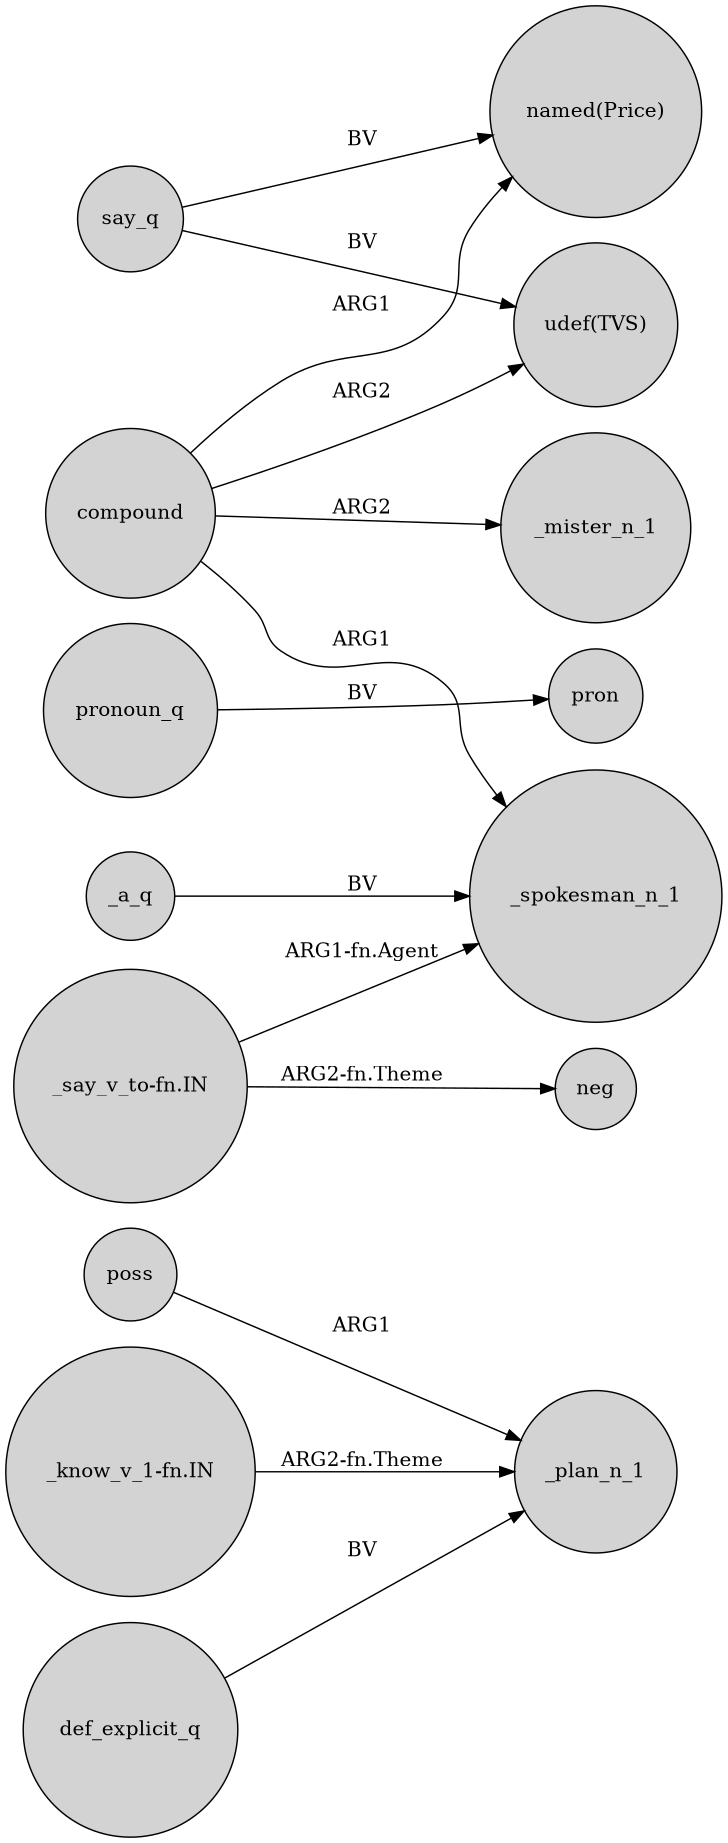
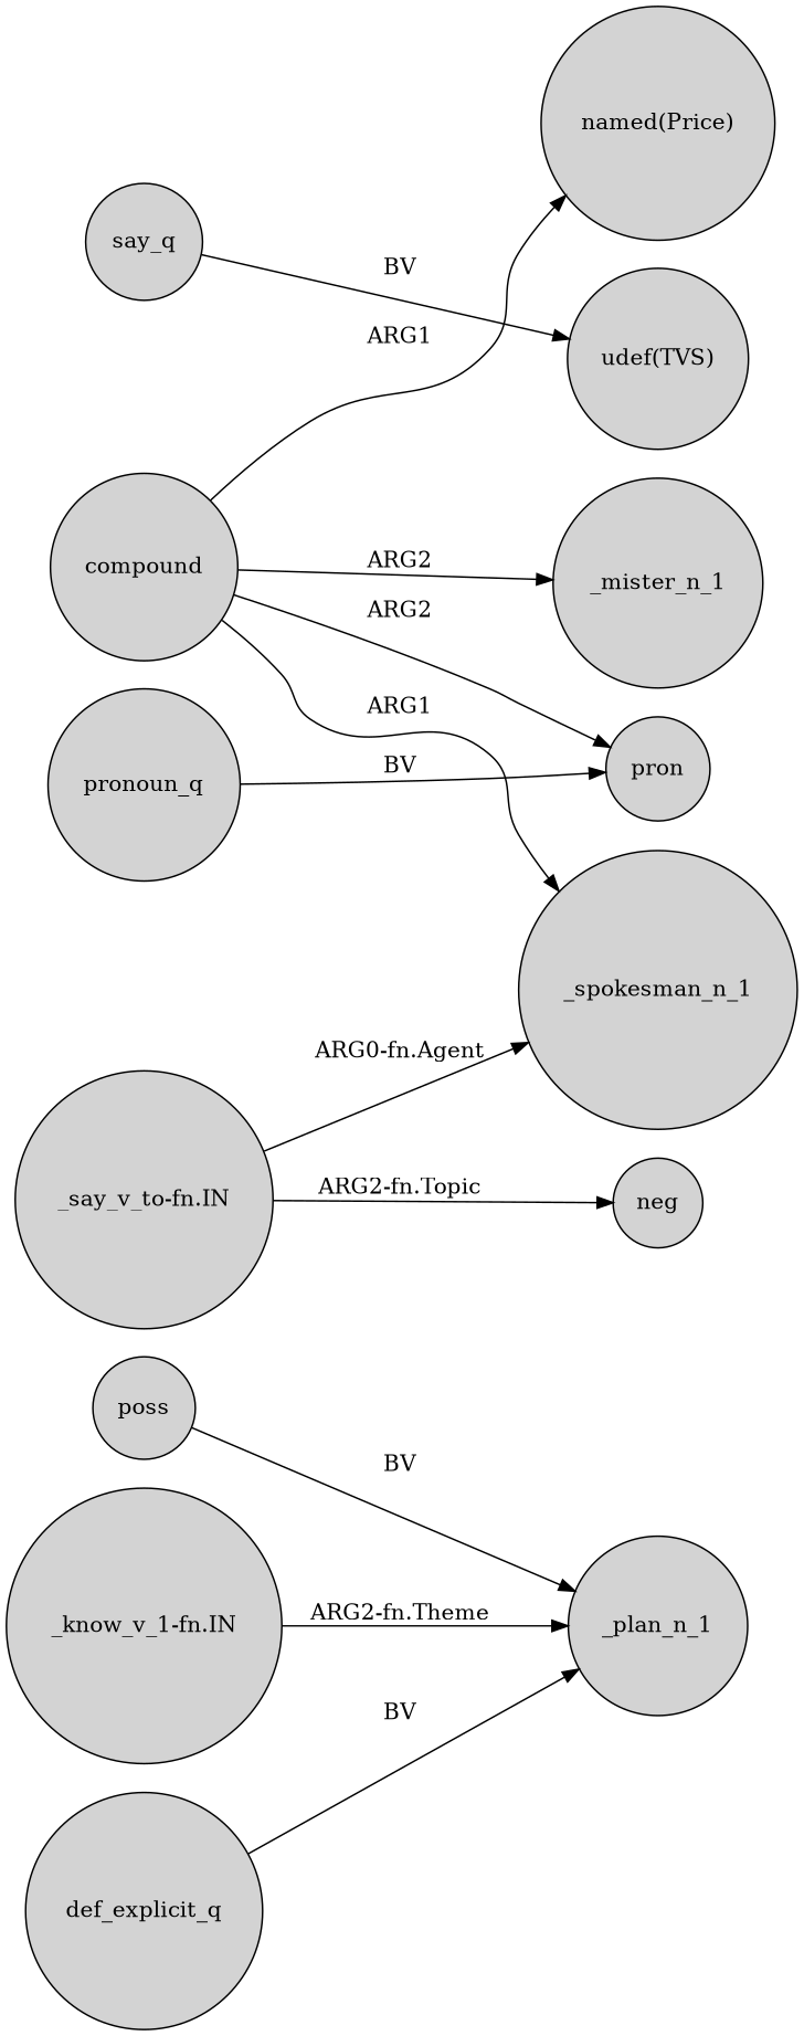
  digraph {
    rankdir=LR
    node [shape=circle style=filled]
    poss
    _plan_n_1
    compound
    "named(Price)"
    _mister_n_1
    _spokesman_n_1
    n7 [label="udef(TVS)"]
    "_say_v_to-fn.IN"
    neg
    "_know_v_1-fn.IN"
    n11 [label=say_q]
-   _a_q
    def_explicit_q
    pronoun_q
    pron
-   poss -> _plan_n_1 [label=ARG1]
+   poss -> _plan_n_1 [label=BV]
    compound -> "named(Price)" [label=ARG1]
    compound -> _mister_n_1 [label=ARG2]
    compound -> _spokesman_n_1 [label=ARG1]
-   compound -> n7 [label=ARG2]
-   "_say_v_to-fn.IN" -> _spokesman_n_1 [label="ARG1-fn.Agent"]
-   "_say_v_to-fn.IN" -> neg [label="ARG2-fn.Theme"]
+   compound -> pron [label=ARG2]
+   "_say_v_to-fn.IN" -> _spokesman_n_1 [label="ARG0-fn.Agent"]
+   "_say_v_to-fn.IN" -> neg [label="ARG2-fn.Topic"]
    "_know_v_1-fn.IN" -> _plan_n_1 [label="ARG2-fn.Theme"]
-   n11 -> "named(Price)" [label=BV]
    n11 -> n7 [label=BV]
-   _a_q -> _spokesman_n_1 [label=BV]
    def_explicit_q -> _plan_n_1 [label=BV]
    pronoun_q -> pron [label=BV]
  }
